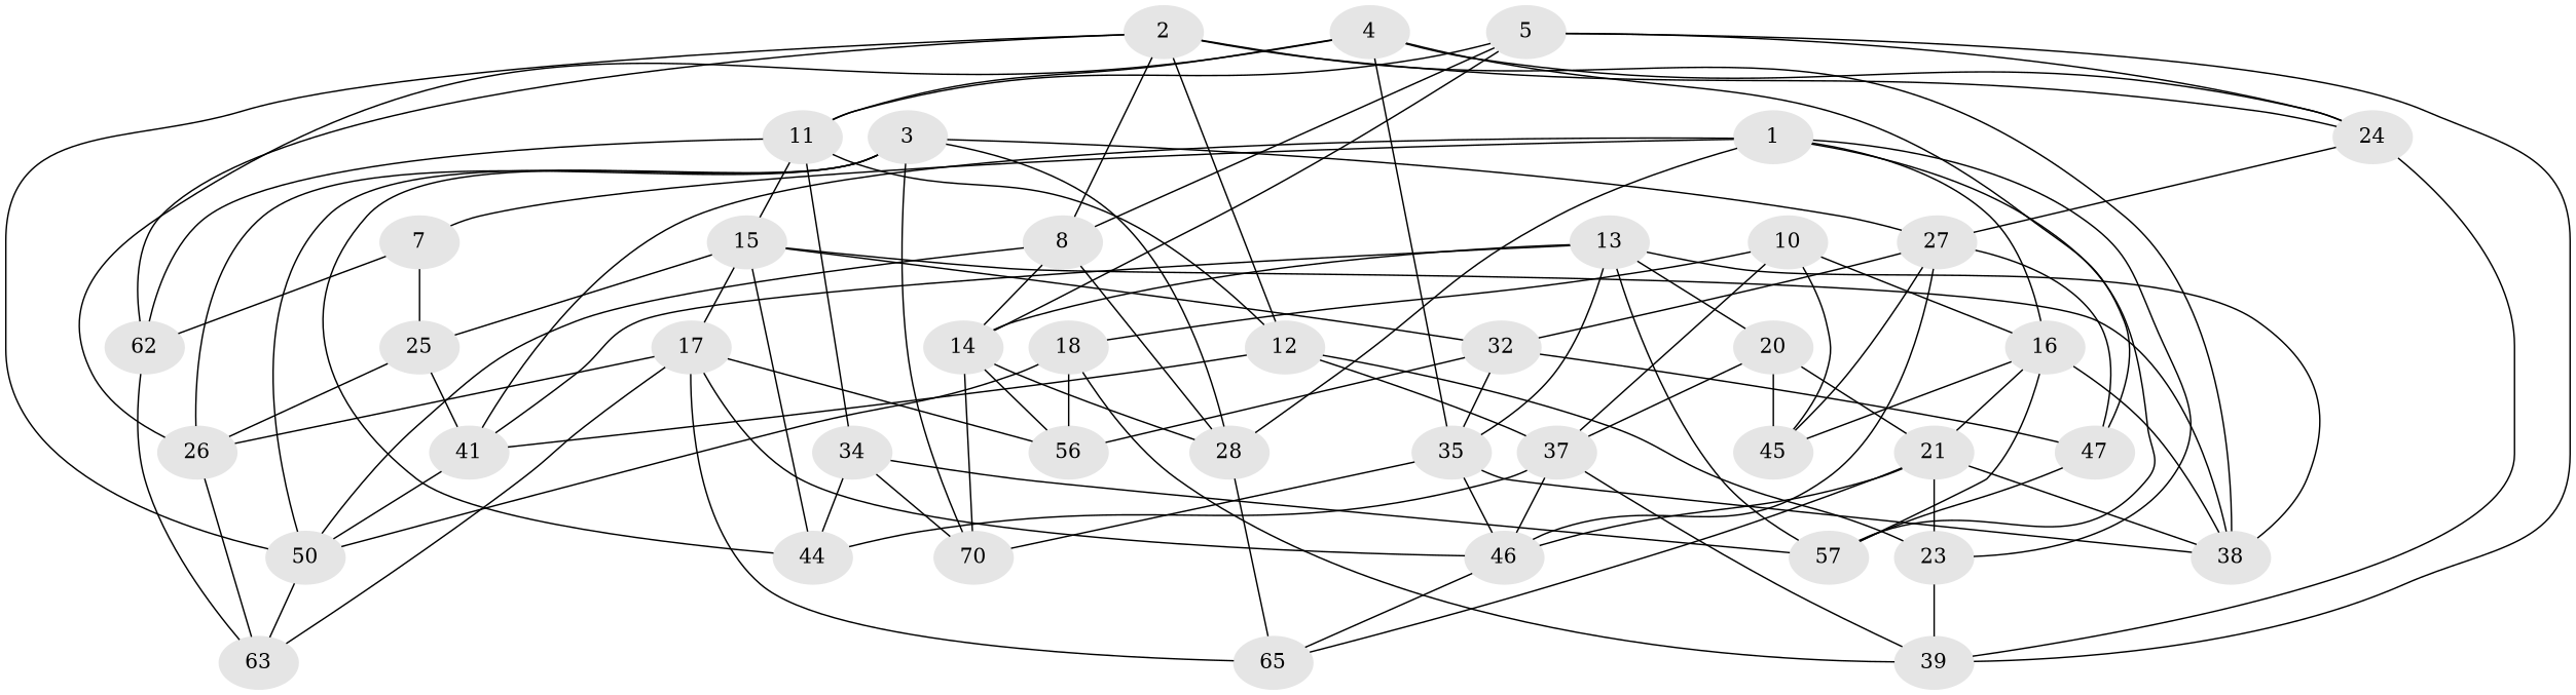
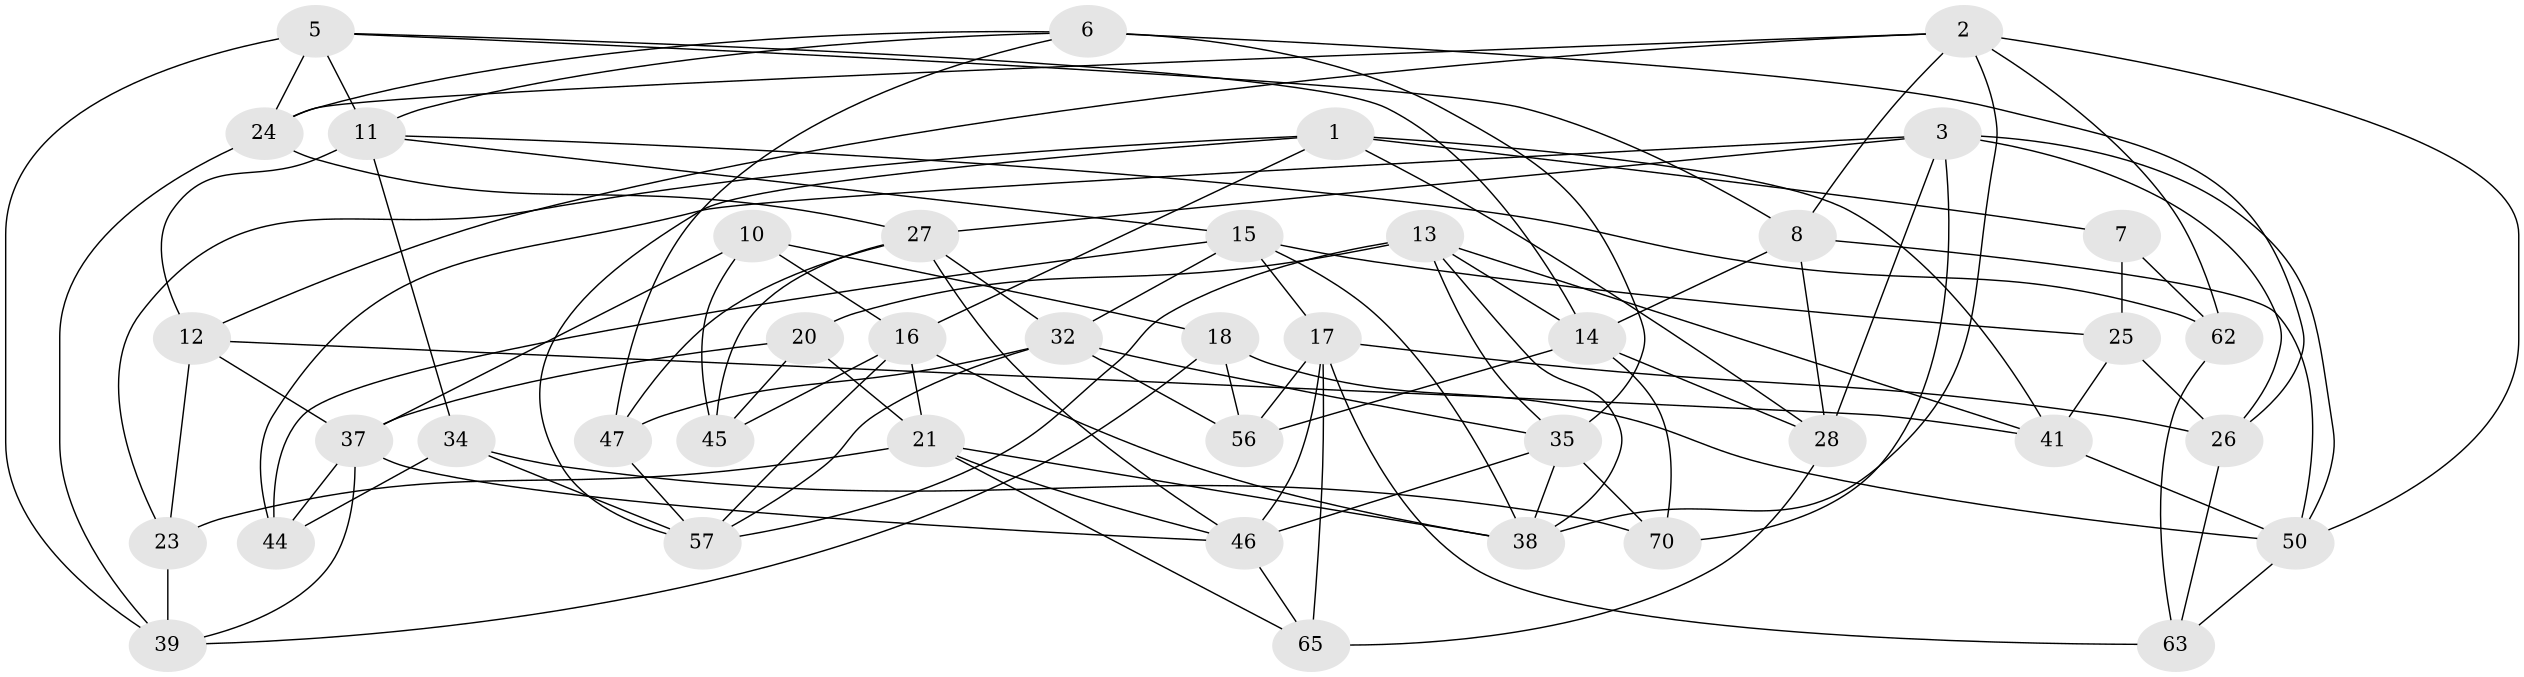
  graph {
    node [color=gray90 style=filled]
    1 [super="+9"]
    7
    16 [super="+55"]
    23 [super="+53"]
    28 [super="+31"]
    41 [super="+51"]
    57 [super="+61"]
    62
    25 [super="+29"]
    n10 [label=38 super="+40"]
    45
    21 [super="+48"]
    39 [super="+71"]
    65
    50 [super="+52"]
    2 [super="+58"]
    8 [super="+59"]
    12 [super="+19"]
    24 [super="+64"]
    14 [super="+69"]
    37 [super="+43"]
    27 [super="+49"]
    63
    3 [super="+6"]
    26 [super="+60"]
    44
    70
    47
    32 [super="+33"]
    46 [super="+66"]
-   4 [super="+67"]
+   4 [super="+67" label=6]
    11 [super="+54"]
    35 [super="+42"]
    15 [super="+22"]
    34
    5 [super="+30"]
    56
    10
    18
    17 [super="+68"]
    13 [super="+38"]
    20
    1 -- 7
    1 -- 16
    1 -- 23
    1 -- 28
    1 -- 41
    1 -- 57
    7 -- 62
    7 -- 25 [weight=2]
    16 -- 57
    16 -- n10
    16 -- 45
    16 -- 21
    23 -- 39 [weight=2]
    28 -- 65
    41 -- 50
    62 -- 63
    25 -- 41 [weight=2]
    25 -- 26
    21 -- 23
    21 -- n10
    21 -- 65
    21 -- 46
    50 -- 63
    2 -- 62
    2 -- n10
    2 -- 50
    2 -- 8
    2 -- 12
    2 -- 24
    8 -- 28 [weight=2]
    8 -- 50
    8 -- 14
    12 -- 23 [weight=2]
    12 -- 41
    12 -- 37
    24 -- 39
    24 -- 27
    14 -- 28
    14 -- 70
    14 -- 56
    37 -- 39
    37 -- 44
    37 -- 46
    27 -- 45
    27 -- 47
    27 -- 32
    27 -- 46
    3 -- 28
    3 -- 50
    3 -- 27
    3 -- 26
    3 -- 44
    3 -- 70
    26 -- 63
    47 -- 57
+   32 -- 57
    32 -- 47
    32 -- 35
    32 -- 56
    46 -- 65
    4 -- 24
    4 -- 26 [weight=2]
    4 -- 47
    4 -- 11
    4 -- 35
    11 -- 62
    11 -- 12
    11 -- 15
    11 -- 34
    35 -- n10
    35 -- 70
    35 -- 46
    15 -- 25
    15 -- n10
    15 -- 44
    15 -- 32
    15 -- 17
    34 -- 57
    34 -- 44
    34 -- 70
    5 -- 39
    5 -- 8
    5 -- 24 [weight=2]
    5 -- 14
    5 -- 11
    10 -- 16
    10 -- 45
    10 -- 37
    10 -- 18
    18 -- 39
    18 -- 50
    18 -- 56
    17 -- 65
    17 -- 63
    17 -- 26
    17 -- 46
    17 -- 56
    13 -- 41
    13 -- 57
    13 -- n10
    13 -- 14
    13 -- 35
    13 -- 20
    20 -- 45
    20 -- 21
    20 -- 37
  }
